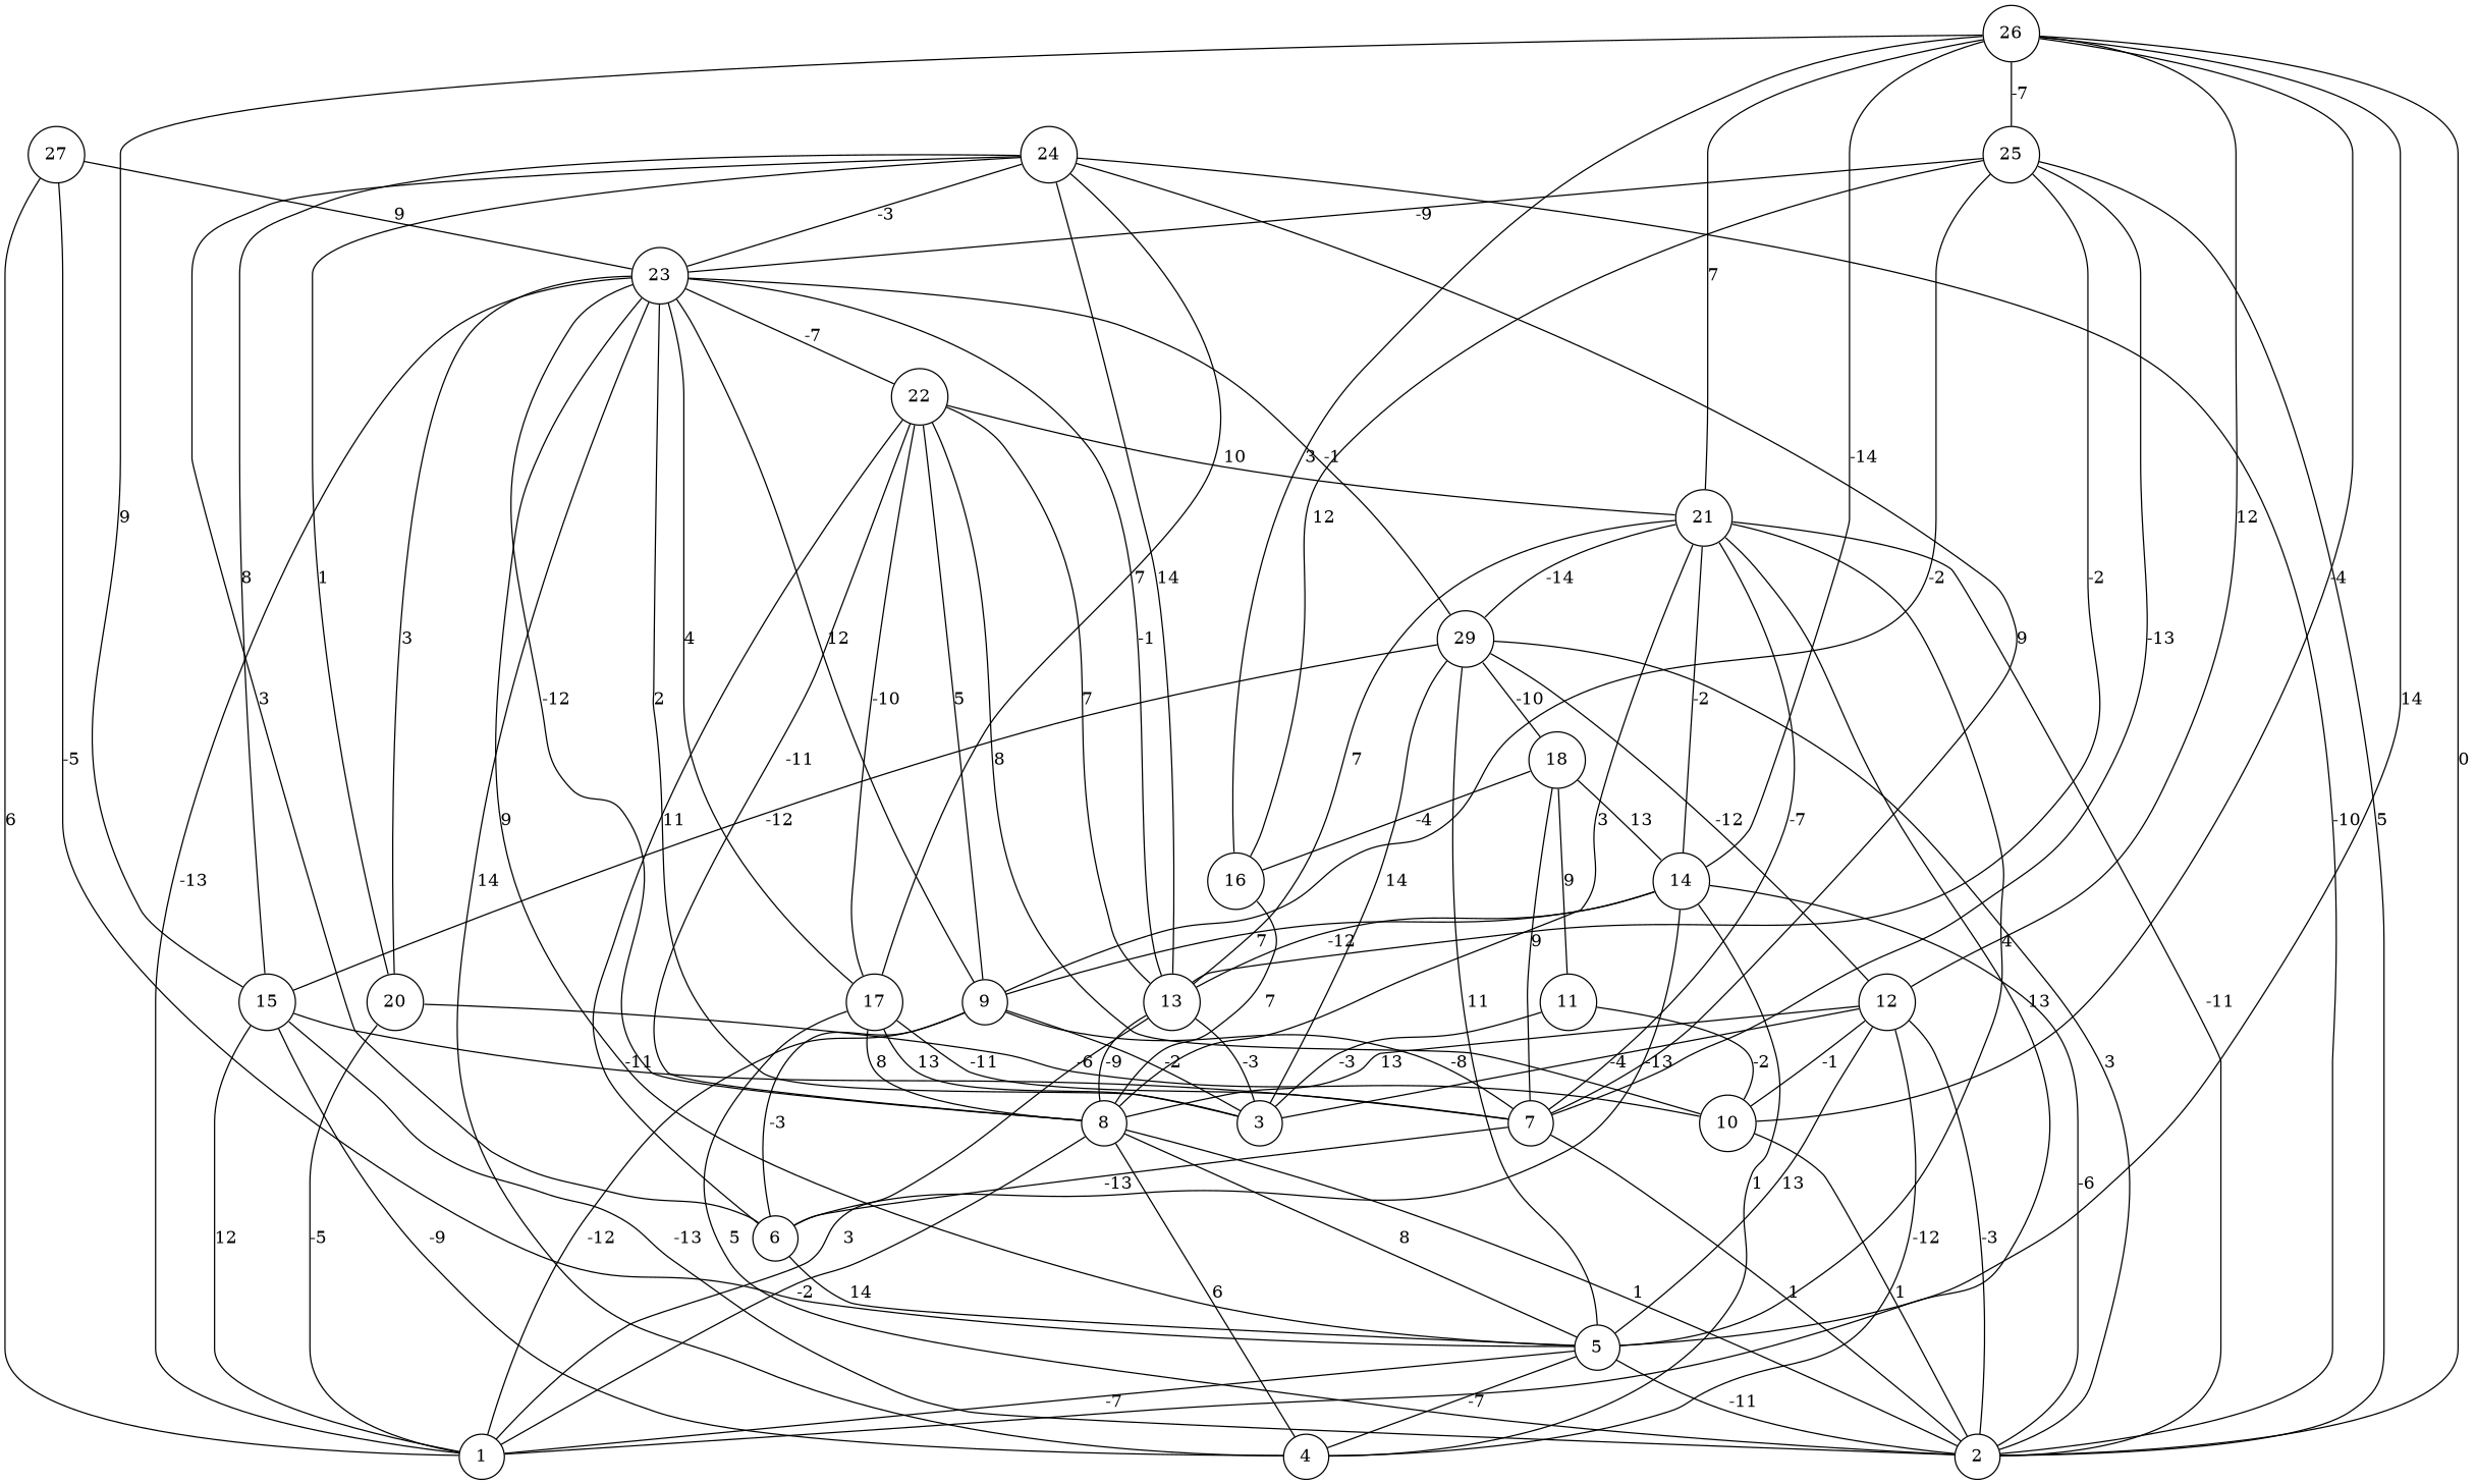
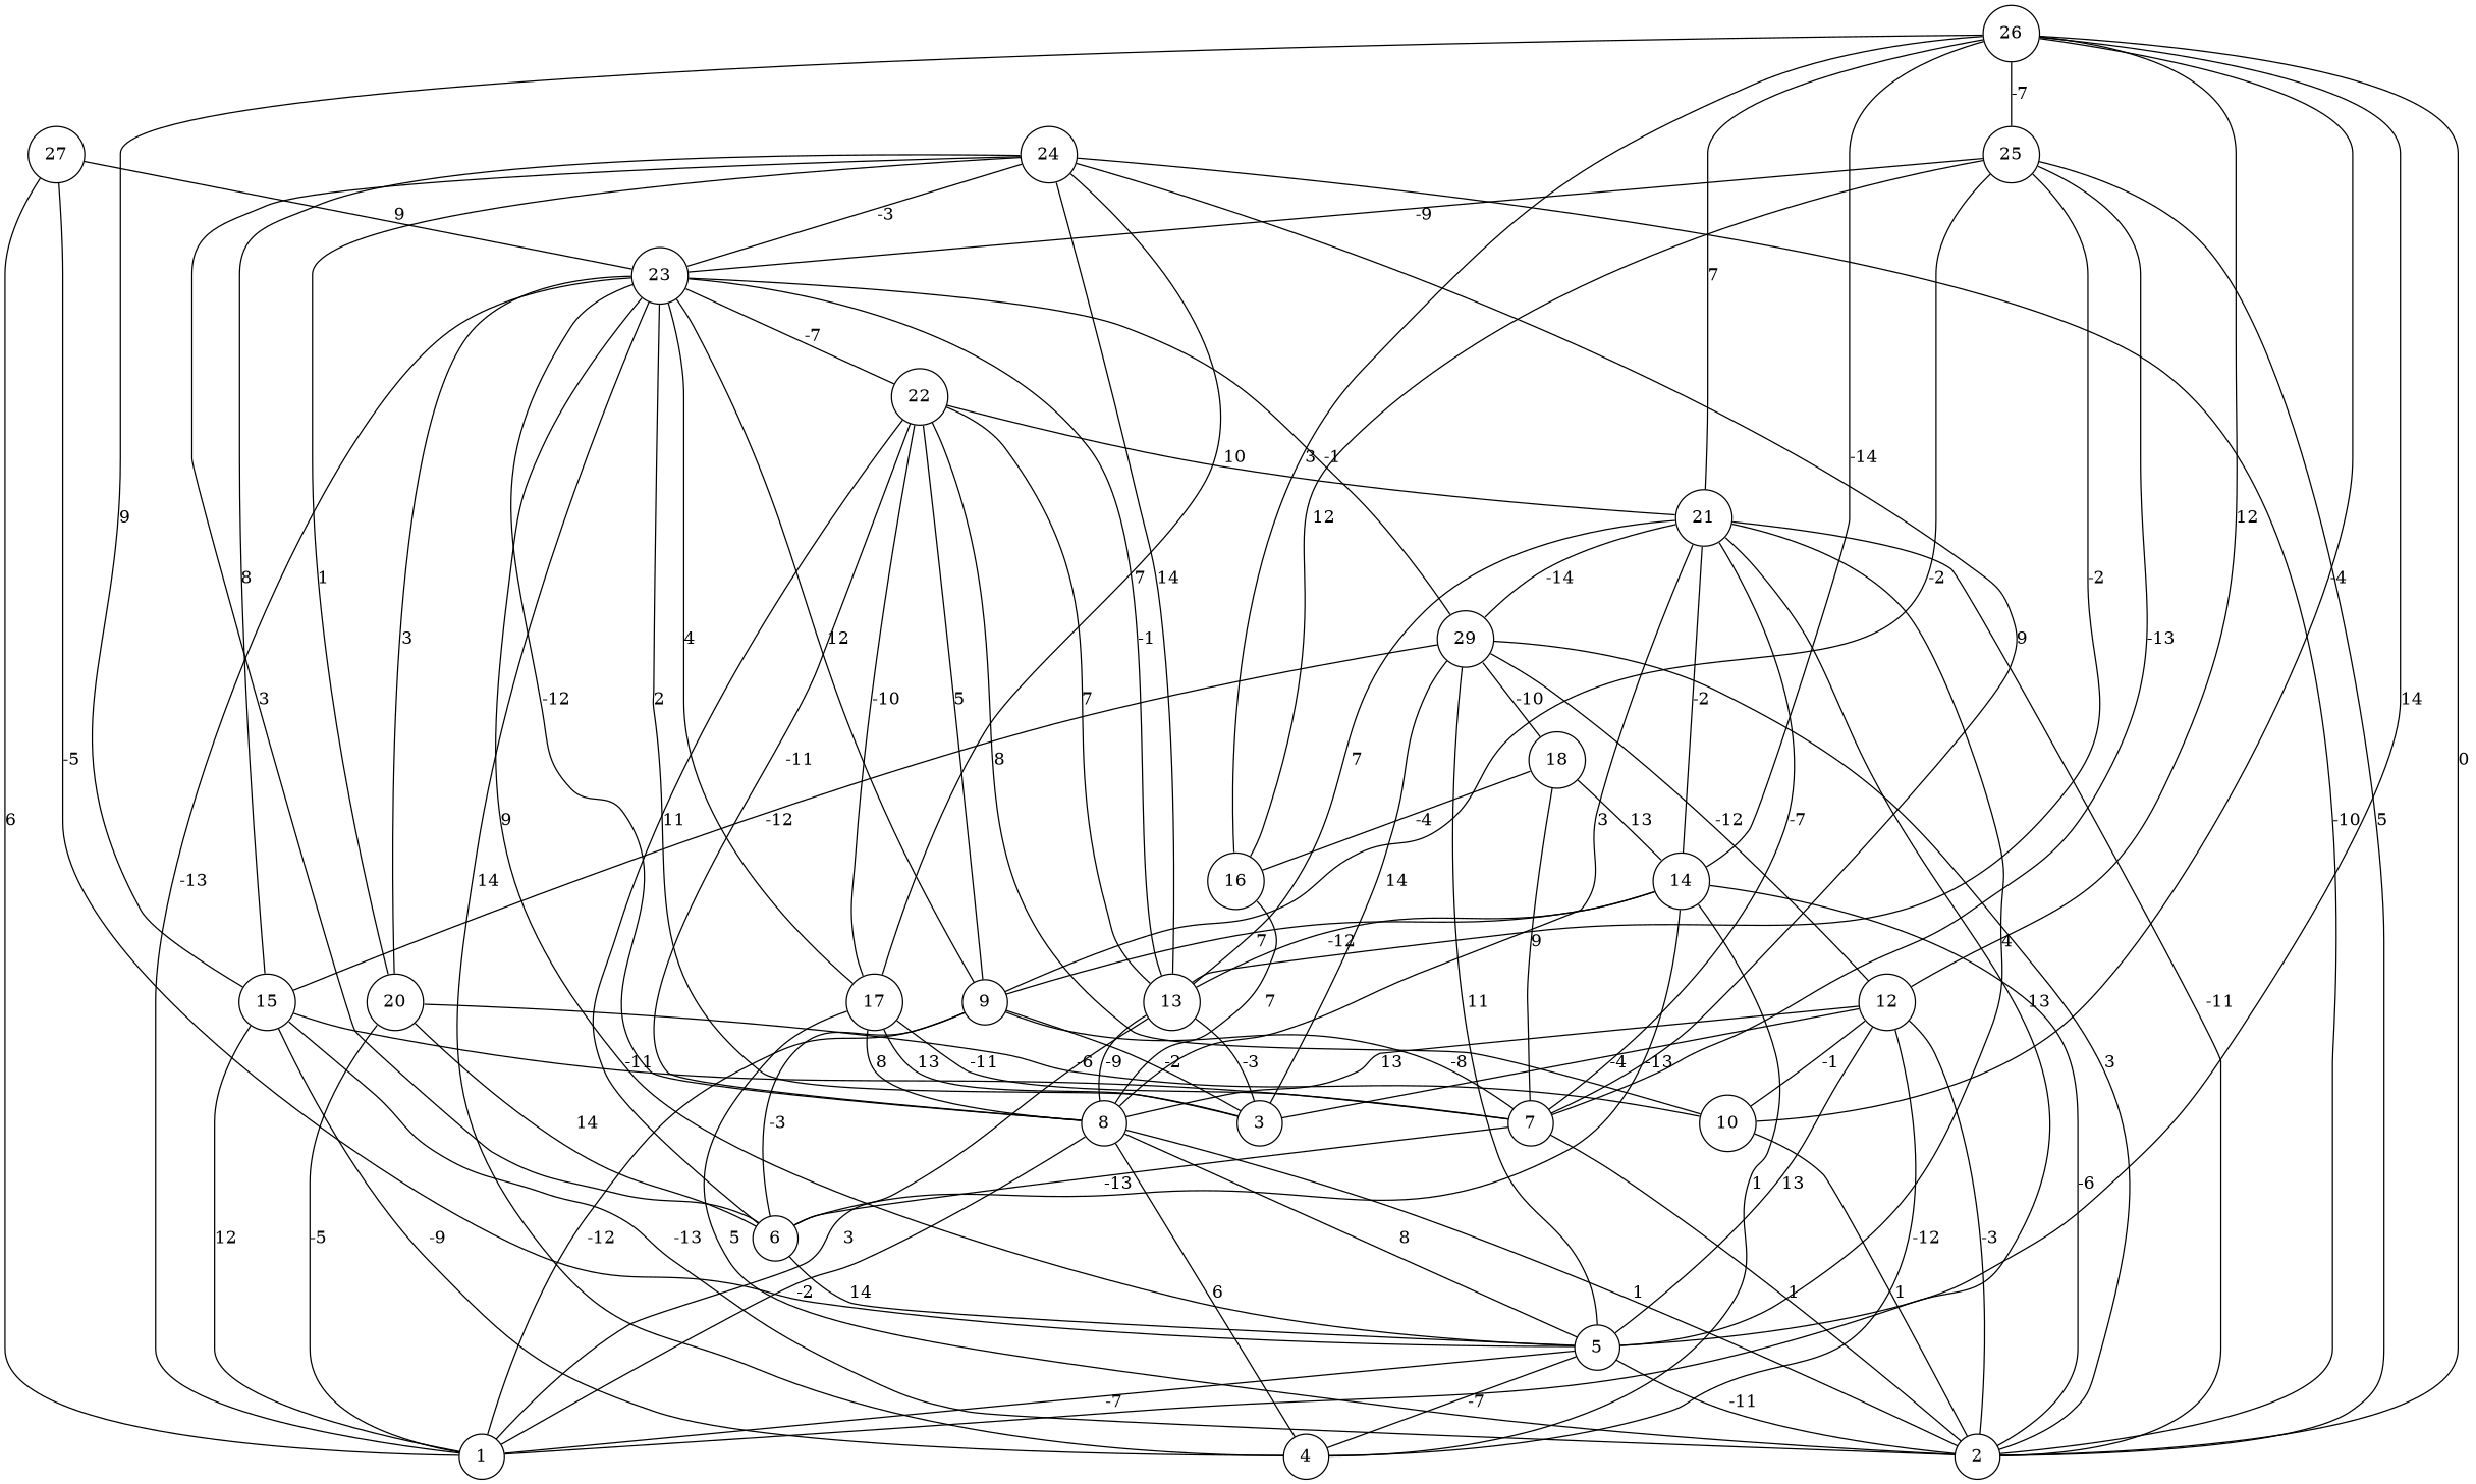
  graph {
    fontname="Helvetica,Arial,sans-serif"
    node [shape=circle]
    27
    1
    5
    23
    2
    4
    9
    13
    17
    20
    3
    8
    n13 [label=29]
    22
    6
    7
    10
    12
    15
    18
    21
    26
    14
    16
    25
    24
-   11
    27 -- 1 [label=6]
    27 -- 5 [label=-5]
    27 -- 23 [label=9]
    5 -- 1 [label=-7]
    5 -- 2 [label=-11]
    5 -- 4 [label=-7]
    23 -- 1 [label=-13]
    23 -- 5 [label=9]
    23 -- 4 [label=14]
    23 -- 9 [label=12]
    23 -- 13 [label=-1]
    23 -- 17 [label=4]
    23 -- 20 [label=3]
    23 -- 3 [label=2]
    23 -- 8 [label=-12]
    23 -- n13 [label=-1]
    23 -- 22 [label=-7]
    9 -- 1 [label=-12]
    9 -- 3 [label=-2]
    9 -- 6 [label=-3]
    9 -- 7 [label=-8]
    13 -- 1 [label=3]
    13 -- 3 [label=-3]
    13 -- 8 [label=-9]
    17 -- 2 [label=5]
    17 -- 3 [label=13]
    17 -- 8 [label=8]
    17 -- 7 [label=-11]
    20 -- 1 [label=-5]
+   20 -- 6 [label=14]
    20 -- 10 [label=-6]
    8 -- 1 [label=-2]
    8 -- 5 [label=8]
    8 -- 2 [label=1]
    8 -- 4 [label=6]
    n13 -- 5 [label=11]
    n13 -- 2 [label=3]
    n13 -- 3 [label=14]
    n13 -- 12 [label=-12]
    n13 -- 15 [label=-12]
    n13 -- 18 [label=-10]
    22 -- 9 [label=5]
    22 -- 13 [label=7]
    22 -- 17 [label=-10]
    22 -- 8 [label=-11]
    22 -- 6 [label=11]
    22 -- 10 [label=8]
    22 -- 21 [label=10]
    6 -- 5 [label=14]
    7 -- 2 [label=1]
    7 -- 6 [label=-13]
    10 -- 2 [label=1]
    12 -- 5 [label=13]
    12 -- 2 [label=-3]
    12 -- 4 [label=-12]
    12 -- 3 [label=-4]
    12 -- 8 [label=13]
    12 -- 10 [label=-1]
    15 -- 1 [label=12]
    15 -- 2 [label=-13]
    15 -- 4 [label=-9]
    15 -- 7 [label=-11]
    18 -- 7 [label=9]
    18 -- 14 [label=13]
    18 -- 16 [label=-4]
-   18 -- 11 [label=9]
    21 -- 1 [label=13]
    21 -- 5 [label=4]
    21 -- 2 [label=-11]
    21 -- 13 [label=7]
    21 -- 8 [label=3]
    21 -- n13 [label=-14]
    21 -- 7 [label=-7]
    21 -- 14 [label=-2]
    26 -- 5 [label=14]
    26 -- 2 [label=0]
    26 -- 10 [label=-4]
    26 -- 12 [label=12]
    26 -- 15 [label=9]
    26 -- 21 [label=7]
    26 -- 14 [label=-14]
    26 -- 16 [label=3]
    26 -- 25 [label=-7]
    14 -- 2 [label=-6]
    14 -- 4 [label=1]
    14 -- 9 [label=7]
    14 -- 13 [label=-12]
    14 -- 6 [label=-13]
    16 -- 8 [label=7]
    25 -- 23 [label=-9]
    25 -- 2 [label=5]
    25 -- 9 [label=-2]
    25 -- 13 [label=-2]
    25 -- 7 [label=-13]
    25 -- 16 [label=12]
    24 -- 23 [label=-3]
    24 -- 2 [label=-10]
    24 -- 13 [label=14]
    24 -- 17 [label=7]
    24 -- 20 [label=1]
    24 -- 6 [label=3]
    24 -- 7 [label=9]
    24 -- 15 [label=8]
-   11 -- 3 [label=-3]
-   11 -- 10 [label=-2]
  }
